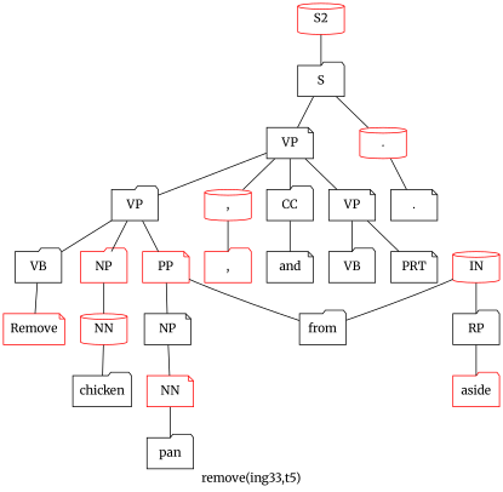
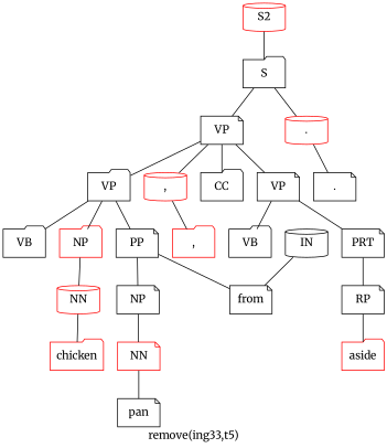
  graph {
    fontname=Merriweather
    label="remove(ing33,t5)"
    node [color=black fontname=Merriweather shape=note]
    edge [fontname=Merriweather]
    n1 [color=red label=S2 shape=cylinder]
    n2 [label=S shape=folder]
    n3 [label=VP]
    n4 [color=red label="." shape=cylinder]
    n5 [label=VP shape=folder]
    n6 [color=red label="," shape=cylinder]
    n7 [label=CC shape=folder]
    n8 [label=VP]
    n9 [label="."]
    n10 [label=VB shape=folder]
    n11 [color=red label=NP shape=folder]
-   n12 [color=red label=PP]
+   n12 [label=PP]
    n13 [color=red label="," shape=folder]
-   n14 [label=and]
    n15 [label=VB shape=folder]
    n16 [label=PRT]
-   n17 [color=red label=Remove]
    n18 [color=red label=NN shape=cylinder]
    n19 [label=NP]
-   n20 [label=from shape=folder]
-   n21 [label=chicken shape=folder]
-   n22 [color=red label=IN shape=cylinder]
+   n20 [label=from]
+   n21 [color=red label=chicken shape=folder]
+   n22 [label=IN shape=cylinder]
    n23 [color=red label=NN]
-   n24 [label=pan shape=folder]
-   n25 [label=RP shape=folder]
+   n24 [label=pan]
+   n25 [label=RP]
    n26 [color=red label=aside shape=folder]
    n1 -- n2
    n2 -- n3
    n2 -- n4
    n3 -- n5
    n3 -- n6
    n3 -- n7
    n3 -- n8
    n4 -- n9
    n5 -- n10
    n5 -- n11
    n5 -- n12
    n6 -- n13
-   n7 -- n14
    n8 -- n15
    n8 -- n16
-   n10 -- n17
    n11 -- n18
    n12 -- n19
    n12 -- n20
-   n22 -- n25
+   n16 -- n25
    n18 -- n21
    n19 -- n23
    n22 -- n20
    n23 -- n24
    n25 -- n26
  }
